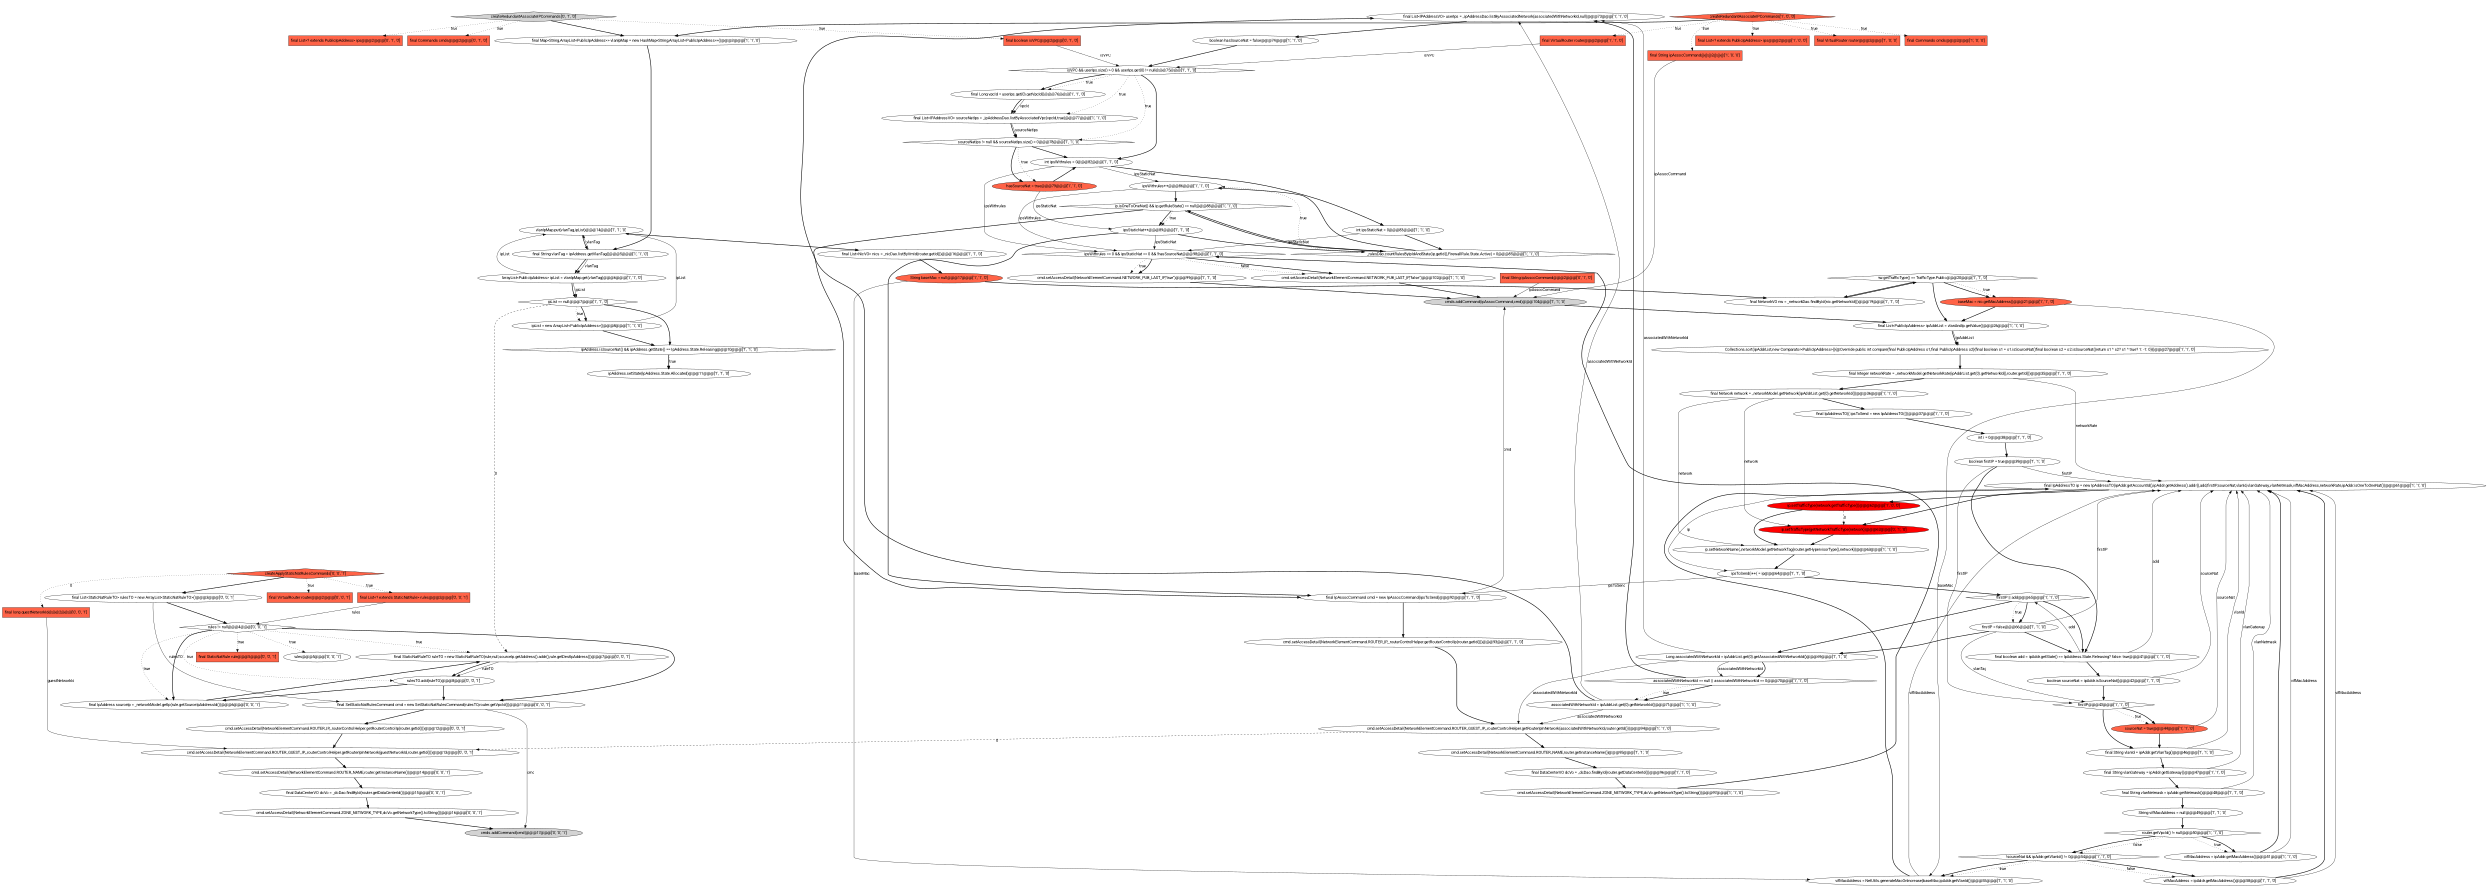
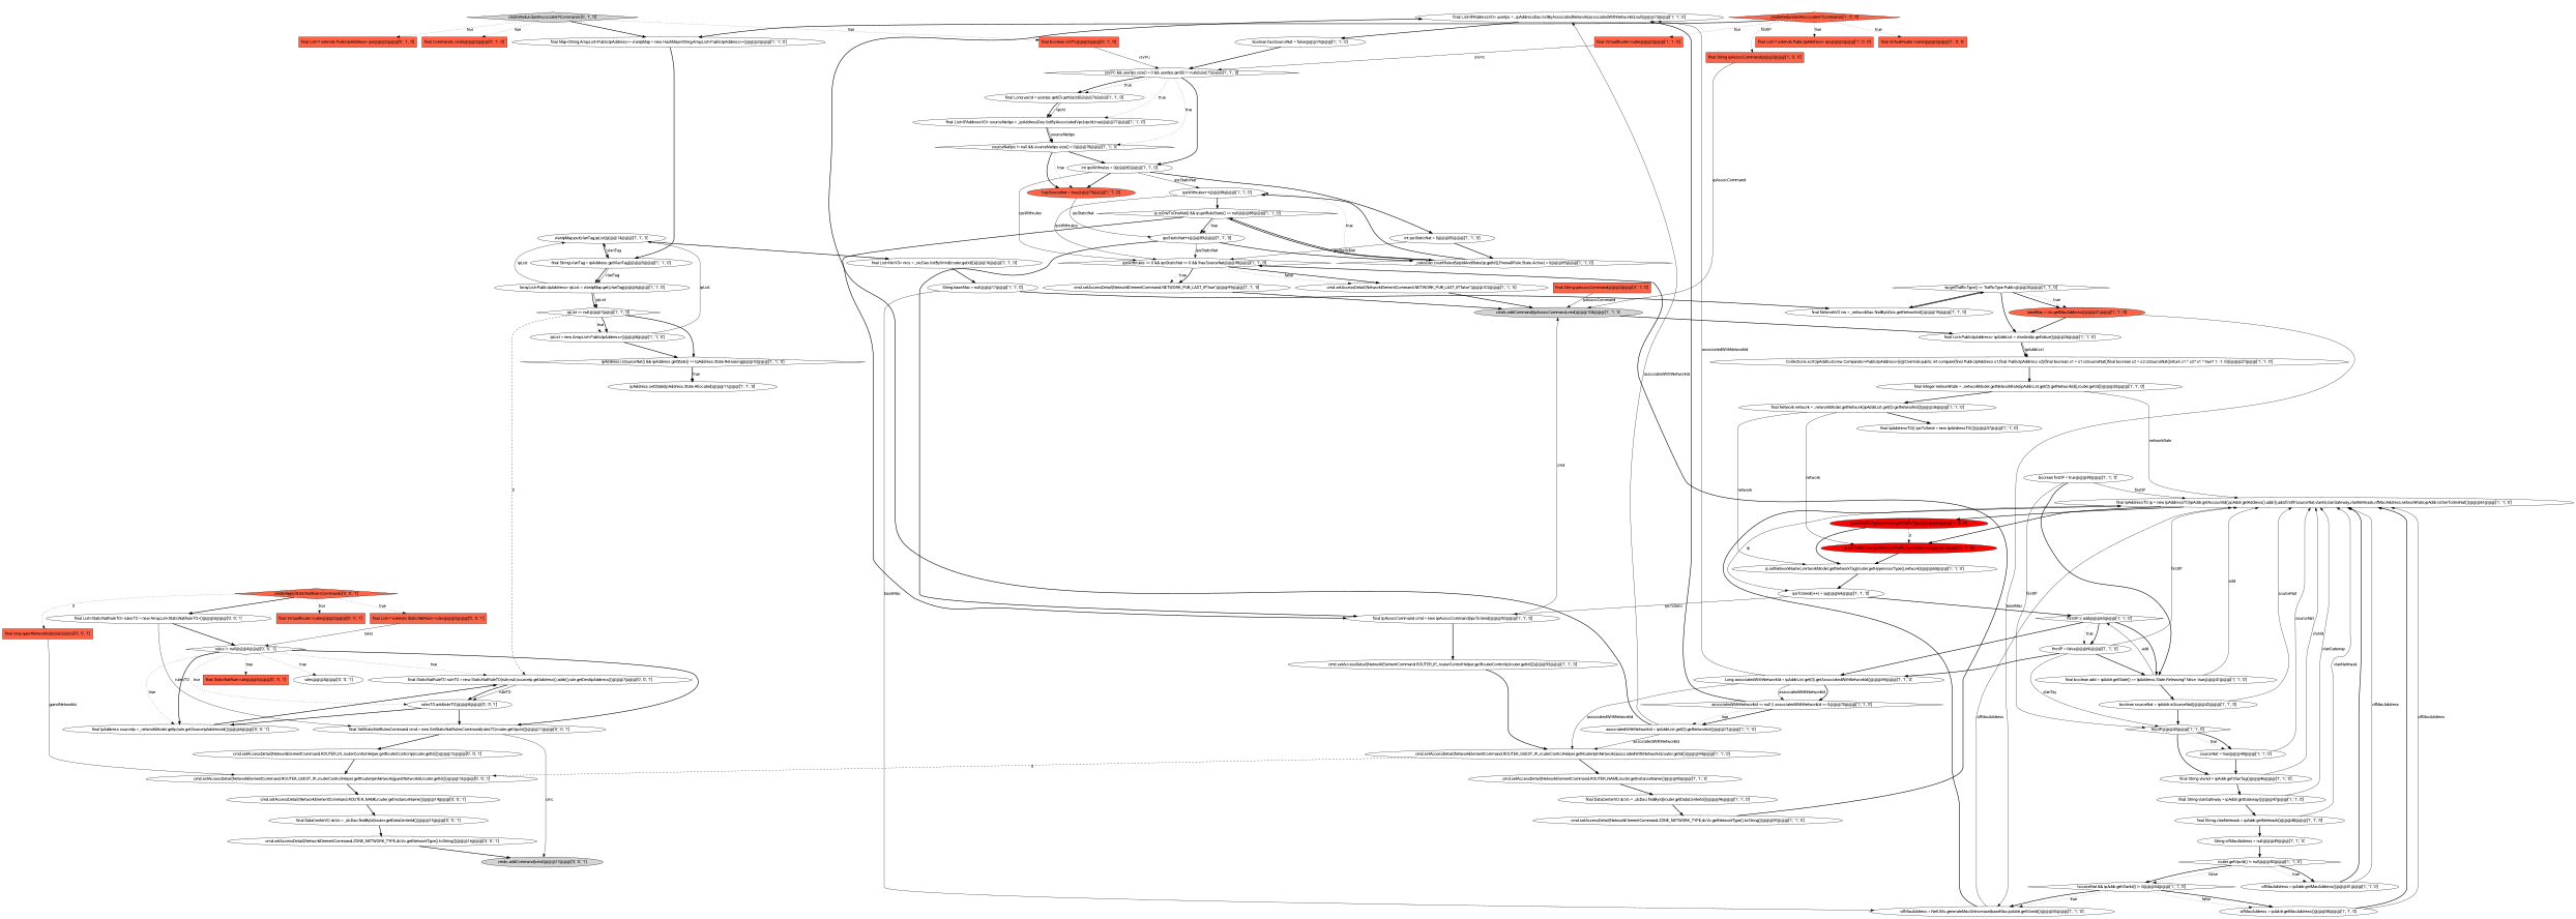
  digraph {
    fontname=Roboto
    node [fillcolor=white fontname=Roboto shape=ellipse style=filled]
    edge [fontname=Roboto style=bold]
    n1 [label="final List<IPAddressVO> userIps = _ipAddressDao.listByAssociatedNetwork(associatedWithNetworkId,null)@@@73@@@['1', '1', '0']"]
    n2 [label="boolean hasSourceNat = false@@@74@@@['1', '1', '0']"]
    n3 [label="isVPC && userIps.size() > 0 && userIps.get(0) != null@@@75@@@['1', '1', '0']" shape=diamond]
    n4 [label="ipAddress.setState(IpAddress.State.Allocated)@@@11@@@['1', '1', '0']"]
    n5 [label="boolean firstIP = true@@@39@@@['1', '1', '0']"]
    n6 [label="final IpAddressTO ip = new IpAddressTO(ipAddr.getAccountId(),ipAddr.getAddress().addr(),add,firstIP,sourceNat,vlanId,vlanGateway,vlanNetmask,vifMacAddress,networkRate,ipAddr.isOneToOneNat())@@@61@@@['1', '1', '0']"]
    n7 [label="firstIP@@@43@@@['1', '1', '0']" shape=diamond]
    n8 [label="final boolean add = ipAddr.getState() == IpAddress.State.Releasing? false: true@@@41@@@['1', '1', '0']"]
    n9 [fillcolor=red label="ip.setTrafficType(getNetworkTrafficType(network))@@@62@@@['0', '1', '0']"]
    n10 [fillcolor=red label="ip.setTrafficType(network.getTrafficType())@@@62@@@['1', '0', '0']"]
    n11 [label="ipsToSend(i++( = ip@@@64@@@['1', '1', '0']"]
-   n12 [fillcolor=tomato label="sourceNat = true@@@44@@@['1', '1', '0']"]
+   n12 [label="sourceNat = true@@@44@@@['1', '1', '0']"]
    n13 [label="final String vlanId = ipAddr.getVlanTag()@@@46@@@['1', '1', '0']"]
    n14 [label="boolean sourceNat = ipAddr.isSourceNat()@@@42@@@['1', '1', '0']"]
    n15 [label="!firstIP || add@@@65@@@['1', '1', '0']" shape=diamond]
    n16 [label="!sourceNat && ipAddr.getVlanId() != 0@@@54@@@['1', '1', '0']" shape=diamond]
    n17 [label="vifMacAddress = NetUtils.generateMacOnIncrease(baseMac,ipAddr.getVlanId())@@@55@@@['1', '1', '0']"]
    n18 [label="vifMacAddress = ipAddr.getMacAddress()@@@58@@@['1', '1', '0']"]
    n19 [label="ip.setNetworkName(_networkModel.getNetworkTag(router.getHypervisorType(),network))@@@63@@@['1', '1', '0']"]
    n20 [label="final IpAssocCommand cmd = new IpAssocCommand(ipsToSend)@@@92@@@['1', '1', '0']"]
    n21 [label="vifMacAddress = ipAddr.getMacAddress()@@@51@@@['1', '1', '0']"]
    n22 [label="sourceNatIps != null && sourceNatIps.size() > 0@@@78@@@['1', '1', '0']" shape=diamond]
    n23 [label="int ipsWithrules = 0@@@82@@@['1', '1', '0']"]
    n24 [label="final Long vpcId = userIps.get(0).getVpcId()@@@76@@@['1', '1', '0']"]
    n25 [label="final List<IPAddressVO> sourceNatIps = _ipAddressDao.listByAssociatedVpc(vpcId,true)@@@77@@@['1', '1', '0']"]
    n26 [label="ipAddress.isSourceNat() && ipAddress.getState() == IpAddress.State.Releasing@@@10@@@['1', '1', '0']" shape=diamond]
    n27 [label="nw.getTrafficType() == TrafficType.Public@@@20@@@['1', '1', '0']" shape=diamond]
    n28 [label="final NetworkVO nw = _networkDao.findById(nic.getNetworkId())@@@19@@@['1', '1', '0']"]
    n29 [fillcolor=tomato label="baseMac = nic.getMacAddress()@@@21@@@['1', '1', '0']"]
    n30 [label="final List<PublicIpAddress> ipAddrList = vlanAndIp.getValue()@@@26@@@['1', '1', '0']"]
    n31 [label="Collections.sort(ipAddrList,new Comparator<PublicIpAddress>(){@Override public int compare(final PublicIpAddress o1,final PublicIpAddress o2){final boolean s1 = o1.isSourceNat()final boolean s2 = o2.isSourceNat()return s1 ^ s2? s1 ^ true? 1: -1: 0}})@@@27@@@['1', '1', '0']"]
    n32 [fillcolor=tomato label="final VirtualRouter router@@@2@@@['1', '0', '0']" shape=box]
    n33 [label="final String vlanNetmask = ipAddr.getNetmask()@@@48@@@['1', '1', '0']"]
    n34 [label="String vifMacAddress = null@@@49@@@['1', '1', '0']"]
    n35 [label="router.getVpcId() != null@@@50@@@['1', '1', '0']" shape=diamond]
    n36 [label="final StaticNatRuleTO ruleTO = new StaticNatRuleTO(rule,null,sourceIp.getAddress().addr(),rule.getDestIpAddress())@@@7@@@['0', '0', '1']"]
    n37 [label="rulesTO.add(ruleTO)@@@8@@@['0', '0', '1']"]
    n38 [label="final IpAddress sourceIp = _networkModel.getIp(rule.getSourceIpAddressId())@@@6@@@['0', '0', '1']"]
    n39 [label="final SetStaticNatRulesCommand cmd = new SetStaticNatRulesCommand(rulesTO,router.getVpcId())@@@11@@@['0', '0', '1']"]
    n40 [fillcolor=lightgray label="cmds.addCommand(ipAssocCommand,cmd)@@@104@@@['1', '1', '0']"]
    n41 [label="cmd.setAccessDetail(NetworkElementCommand.ROUTER_IP,_routerControlHelper.getRouterControlIp(router.getId()))@@@93@@@['1', '1', '0']"]
    n42 [label="cmd.setAccessDetail(NetworkElementCommand.ROUTER_GUEST_IP,_routerControlHelper.getRouterIpInNetwork(associatedWithNetworkId,router.getId()))@@@94@@@['1', '1', '0']"]
    n43 [label="cmd.setAccessDetail(NetworkElementCommand.ZONE_NETWORK_TYPE,dcVo.getNetworkType().toString())@@@16@@@['0', '0', '1']"]
    n44 [fillcolor=lightgray label="cmds.addCommand(cmd)@@@17@@@['0', '0', '1']"]
    n45 [label="cmd.setAccessDetail(NetworkElementCommand.ROUTER_IP,_routerControlHelper.getRouterControlIp(router.getId()))@@@12@@@['0', '0', '1']"]
    n46 [fillcolor=tomato label="final List<? extends StaticNatRule> rules@@@2@@@['0', '0', '1']" shape=box]
    n47 [label="rules != null@@@4@@@['0', '0', '1']" shape=diamond]
    n48 [fillcolor=tomato label="final StaticNatRule rule@@@5@@@['0', '0', '1']" shape=box]
    n49 [label="rules@@@5@@@['0', '0', '1']"]
    n50 [label="vlanIpMap.put(vlanTag,ipList)@@@14@@@['1', '1', '0']"]
    n51 [label="final List<NicVO> nics = _nicDao.listByVmId(router.getId())@@@16@@@['1', '1', '0']"]
    n52 [label="final String vlanTag = ipAddress.getVlanTag()@@@5@@@['1', '1', '0']"]
-   n53 [fillcolor=tomato label="String baseMac = null@@@17@@@['1', '1', '0']"]
+   n53 [label="String baseMac = null@@@17@@@['1', '1', '0']"]
    n54 [label="ArrayList<PublicIpAddress> ipList = vlanIpMap.get(vlanTag)@@@6@@@['1', '1', '0']"]
    n55 [label="ipsWithrules++@@@86@@@['1', '1', '0']"]
    n56 [label="ipsWithrules == 0 && ipsStaticNat == 0 && !hasSourceNat@@@98@@@['1', '1', '0']" shape=diamond]
    n57 [label="ip.isOneToOneNat() && ip.getRuleState() == null@@@88@@@['1', '1', '0']" shape=diamond]
    n58 [label="cmd.setAccessDetail(NetworkElementCommand.NETWORK_PUB_LAST_IP,\"false\")@@@102@@@['1', '1', '0']"]
    n59 [label="cmd.setAccessDetail(NetworkElementCommand.NETWORK_PUB_LAST_IP,\"true\")@@@99@@@['1', '1', '0']"]
    n60 [label="ipsStaticNat++@@@89@@@['1', '1', '0']"]
    n61 [label="_rulesDao.countRulesByIpIdAndState(ip.getId(),FirewallRule.State.Active) > 0@@@85@@@['1', '1', '0']" shape=diamond]
    n62 [label="associatedWithNetworkId = ipAddrList.get(0).getNetworkId()@@@71@@@['1', '1', '0']"]
    n63 [label="cmd.setAccessDetail(NetworkElementCommand.ROUTER_GUEST_IP,_routerControlHelper.getRouterIpInNetwork(guestNetworkId,router.getId()))@@@13@@@['0', '0', '1']"]
    n64 [label="cmd.setAccessDetail(NetworkElementCommand.ROUTER_NAME,router.getInstanceName())@@@95@@@['1', '1', '0']"]
    n65 [fillcolor=tomato label="final long guestNetworkId@@@2@@@['0', '0', '1']" shape=box]
    n66 [label="cmd.setAccessDetail(NetworkElementCommand.ROUTER_NAME,router.getInstanceName())@@@14@@@['0', '0', '1']"]
    n67 [label="final Map<String,ArrayList<PublicIpAddress>> vlanIpMap = new HashMap<String,ArrayList<PublicIpAddress>>()@@@3@@@['1', '1', '0']"]
    n68 [label="final DataCenterVO dcVo = _dcDao.findById(router.getDataCenterId())@@@96@@@['1', '1', '0']"]
    n69 [label="cmd.setAccessDetail(NetworkElementCommand.ZONE_NETWORK_TYPE,dcVo.getNetworkType().toString())@@@97@@@['1', '1', '0']"]
    n70 [label="final DataCenterVO dcVo = _dcDao.findById(router.getDataCenterId())@@@15@@@['0', '0', '1']"]
    n71 [label="final String vlanGateway = ipAddr.getGateway()@@@47@@@['1', '1', '0']"]
    n72 [label="associatedWithNetworkId == null || associatedWithNetworkId == 0@@@70@@@['1', '1', '0']" shape=diamond]
    n73 [label="Long associatedWithNetworkId = ipAddrList.get(0).getAssociatedWithNetworkId()@@@69@@@['1', '1', '0']"]
    n74 [label="firstIP = false@@@66@@@['1', '1', '0']"]
    n75 [fillcolor=tomato label="final VirtualRouter router@@@2@@@['1', '1', '0']" shape=box]
-   n76 [label="int i = 0@@@38@@@['1', '1', '0']"]
    n77 [fillcolor=tomato label="hasSourceNat = true@@@79@@@['1', '1', '0']"]
    n78 [label="int ipsStaticNat = 0@@@83@@@['1', '1', '0']"]
    n79 [fillcolor=tomato label="createApplyStaticNatRulesCommands['0', '0', '1']" shape=diamond]
    n80 [label="final List<StaticNatRuleTO> rulesTO = new ArrayList<StaticNatRuleTO>()@@@3@@@['0', '0', '1']"]
    n81 [fillcolor=tomato label="final VirtualRouter router@@@2@@@['0', '0', '1']" shape=box]
-   n82 [fillcolor=tomato label="final Commands cmds@@@2@@@['1', '0', '0']" shape=box]
    n83 [fillcolor=tomato label="final boolean isVPC@@@2@@@['0', '1', '0']" shape=box]
    n84 [fillcolor=lightgray label="createRedundantAssociateIPCommands['0', '1', '0']" shape=diamond]
    n85 [fillcolor=tomato label="final List<? extends PublicIpAddress> ips@@@2@@@['0', '1', '0']" shape=box]
    n86 [fillcolor=tomato label="final Commands cmds@@@2@@@['0', '1', '0']" shape=box]
    n87 [fillcolor=tomato label="final String ipAssocCommand@@@2@@@['0', '1', '0']" shape=box]
    n88 [label="final Network network = _networkModel.getNetwork(ipAddrList.get(0).getNetworkId())@@@36@@@['1', '1', '0']"]
    n89 [label="final IpAddressTO(( ipsToSend = new IpAddressTO((((@@@37@@@['1', '1', '0']"]
    n90 [fillcolor=tomato label="final String ipAssocCommand@@@2@@@['1', '0', '0']" shape=box]
    n91 [label="final Integer networkRate = _networkModel.getNetworkRate(ipAddrList.get(0).getNetworkId(),router.getId())@@@35@@@['1', '1', '0']"]
    n92 [fillcolor=tomato label="final List<? extends PublicIpAddress> ips@@@2@@@['1', '0', '0']" shape=box]
    n93 [fillcolor=tomato label="createRedundantAssociateIPCommands['1', '0', '0']" shape=diamond]
    n94 [label="ipList = new ArrayList<PublicIpAddress>()@@@8@@@['1', '1', '0']"]
    n95 [label="ipList == null@@@7@@@['1', '1', '0']" shape=diamond]
    n1 -> n2
    n2 -> n3
    n3 -> n22 [label=true style=dotted]
    n3 -> n23
    n3 -> n24 [label=true style=dotted]
    n3 -> n24
    n3 -> n25 [label=true style=dotted]
    n5 -> n6 [label=firstIP style=solid]
    n5 -> n7 [label=firstIP style=solid]
    n5 -> n8
    n6 -> n9
    n6 -> n10
    n6 -> n11 [label=ip style=solid]
    n7 -> n12 [label=true style=dotted]
    n7 -> n12
    n7 -> n13
    n8 -> n6 [label=add style=solid]
    n8 -> n14
    n8 -> n15 [label=add style=solid]
    n9 -> n19
    n10 -> n9 [label=0 style=dashed]
    n10 -> n19
    n11 -> n15
    n11 -> n20 [label=ipsToSend style=solid]
    n12 -> n6 [label=sourceNat style=solid]
    n12 -> n13
    n13 -> n6 [label=vlanId style=solid]
    n13 -> n71
    n14 -> n6 [label=sourceNat style=solid]
    n14 -> n7
    n15 -> n8
    n15 -> n73
    n15 -> n74
    n15 -> n74 [label=true style=dotted]
    n16 -> n17 [label=true style=dotted]
    n16 -> n17
    n16 -> n18
    n16 -> n18 [label=false style=dotted]
    n17 -> n6 [label=vifMacAddress style=solid]
    n17 -> n6
    n18 -> n6
    n18 -> n6 [label=vifMacAddress style=solid]
    n19 -> n11
    n20 -> n40 [label=cmd style=solid]
    n20 -> n41
    n21 -> n6
    n21 -> n6 [label=vifMacAddress style=solid]
    n22 -> n23
    n22 -> n77
    n22 -> n77 [label=true style=dotted]
    n23 -> n55 [label=ipsStaticNat style=solid]
    n23 -> n56 [label=ipsWithrules style=solid]
    n23 -> n78
    n24 -> n25 [label=vpcId style=solid]
    n24 -> n25
    n25 -> n22
    n25 -> n22 [label=sourceNatIps style=solid]
    n26 -> n4
    n26 -> n4 [label=true style=dotted]
    n27 -> n28
    n27 -> n29 [label=true style=dotted]
    n27 -> n29
    n27 -> n30
    n28 -> n27
    n29 -> n17 [label=baseMac style=solid]
    n29 -> n30
    n30 -> n31 [label=ipAddrList style=solid]
    n30 -> n31
    n31 -> n91
    n33 -> n6 [label=vlanNetmask style=solid]
    n33 -> n34
    n34 -> n35
    n35 -> n16 [label=false style=dotted]
    n35 -> n16
    n35 -> n21 [label=true style=dotted]
    n35 -> n21
    n36 -> n37 [label=ruleTO style=solid]
    n36 -> n37
    n37 -> n38
    n37 -> n39
    n38 -> n36
    n39 -> n44 [label=cmd style=solid]
    n39 -> n45
    n40 -> n30
    n41 -> n42
    n42 -> n63 [label=0 style=dashed]
    n42 -> n64
    n43 -> n44
    n45 -> n63
    n46 -> n47 [label=rules style=solid]
    n47 -> n36 [label=true style=dotted]
    n47 -> n37 [label=true style=dotted]
    n47 -> n38
    n47 -> n38 [label=true style=dotted]
    n47 -> n39
    n47 -> n48 [label=true style=dotted]
    n47 -> n49 [label=true style=dotted]
    n50 -> n51
    n50 -> n52
    n51 -> n53
    n52 -> n50 [label=vlanTag style=solid]
    n52 -> n54
    n52 -> n54 [label=vlanTag style=solid]
    n53 -> n17 [label=baseMac style=solid]
    n53 -> n28
    n54 -> n50 [label=ipList style=solid]
    n54 -> n95
    n54 -> n95 [label=ipList style=solid]
    n55 -> n56 [label=ipsWithrules style=solid]
    n55 -> n57
    n56 -> n58
    n56 -> n58 [label=false style=dotted]
    n56 -> n59 [label=true style=dotted]
    n56 -> n59
    n57 -> n20
    n57 -> n60
    n57 -> n60 [label=true style=dotted]
    n57 -> n61
    n58 -> n40
    n59 -> n40
    n60 -> n20
    n60 -> n56 [label=ipsStaticNat style=solid]
    n60 -> n61
    n61 -> n55
    n61 -> n55 [label=true style=dotted]
    n61 -> n57
    n62 -> n1 [label=associatedWithNetworkId style=solid]
    n62 -> n1
    n62 -> n42 [label=associatedWithNetworkId style=solid]
    n63 -> n66
    n64 -> n68
    n65 -> n63 [label=guestNetworkId style=solid]
    n66 -> n70
    n67 -> n52
    n68 -> n69
    n69 -> n56
    n70 -> n43
    n71 -> n6 [label=vlanGateway style=solid]
    n71 -> n33
    n72 -> n1
    n72 -> n62
    n72 -> n62 [label=true style=dotted]
    n73 -> n1 [label=associatedWithNetworkId style=solid]
    n73 -> n42 [label=associatedWithNetworkId style=solid]
    n73 -> n72
    n73 -> n72 [label=associatedWithNetworkId style=solid]
    n74 -> n6 [label=firstIP style=solid]
    n74 -> n7 [label=vlanTag style=solid]
    n74 -> n8
    n74 -> n73
    n75 -> n3 [label=isVPC style=solid]
-   n76 -> n5
-   n77 -> n23
+   n23 -> n77
    n77 -> n60 [label=ipsStaticNat style=solid]
    n78 -> n56 [label=ipsStaticNat style=solid]
    n78 -> n61
    n79 -> n46 [label=true style=dotted]
    n79 -> n65 [label=0 style=dotted]
    n79 -> n80
    n79 -> n81 [label=true style=dotted]
    n80 -> n39 [label=rulesTO style=solid]
    n80 -> n47
    n83 -> n3 [label=isVPC style=solid]
    n84 -> n67
    n84 -> n83 [label=true style=dotted]
    n84 -> n85 [label=true style=dotted]
    n84 -> n86 [label=true style=dotted]
    n87 -> n40 [label=ipAssocCommand style=solid]
    n88 -> n9 [label=network style=solid]
    n88 -> n19 [label=network style=solid]
    n88 -> n89
-   n89 -> n76
    n90 -> n40 [label=ipAssocCommand style=solid]
    n91 -> n6 [label=networkRate style=solid]
    n91 -> n88
    n93 -> n32 [label=true style=dotted]
    n93 -> n67
    n93 -> n75 [label=true style=dotted]
-   n93 -> n82 [label=true style=dotted]
-   n93 -> n90 [label=true style=dotted]
+   n93 -> n90 [label=firstIP style=dotted]
    n93 -> n92 [label=true style=dotted]
    n94 -> n26
    n94 -> n50 [label=ipList style=solid]
    n95 -> n26
    n95 -> n36 [label=0 style=dashed]
    n95 -> n94 [label=true style=dotted]
    n95 -> n94
  }
